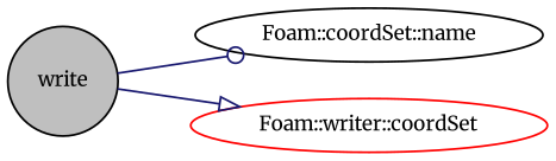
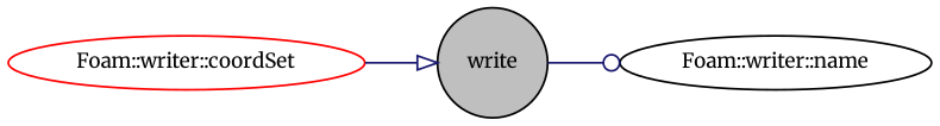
  digraph {
    fontname=Merriweather
    rankdir=LR
    node [color=black fontname=Merriweather fontsize=10 shape=ellipse]
    edge [color=midnightblue fontname=Merriweather fontsize=10 labelfontname=FreeSans labelfontsize=10 style=solid]
    n1 [fillcolor=grey75 fontcolor=black height=0.2 label=write shape=circle style=filled width=0.4]
-   n2 [height=0.2 label="Foam::coordSet::name" width=0.4]
+   n2 [height=0.2 label="Foam::writer::name" width=0.4]
    n3 [color=red height=0.2 label="Foam::writer::coordSet" width=0.4]
    n1 -> n2 [arrowhead=odot]
-   n1 -> n3 [arrowhead=onormal]
+   n3 -> n1 [arrowhead=onormal]
  }
